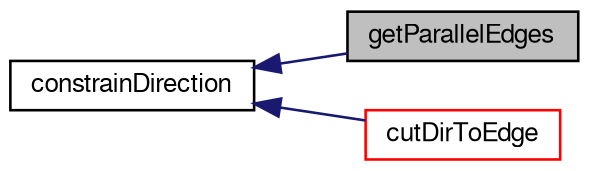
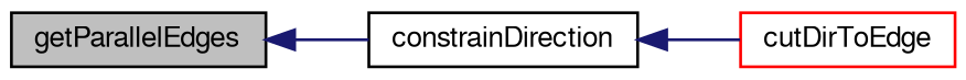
  digraph {
    rankdir=LR
    node [color=black fontname=FreeSans fontsize=10 shape=record]
    edge [color=midnightblue dir=back fontname=FreeSans fontsize=10 labelfontname=FreeSans labelfontsize=10 style=solid]
    n1 [fillcolor=grey75 fontcolor=black height=0.2 label=getParallelEdges style=filled width=0.4]
    n2 [height=0.2 label=constrainDirection width=0.4]
    n3 [color=red height=0.2 label=cutDirToEdge width=0.4]
-   n2 -> n1
+   n1 -> n2
    n2 -> n3
  }
